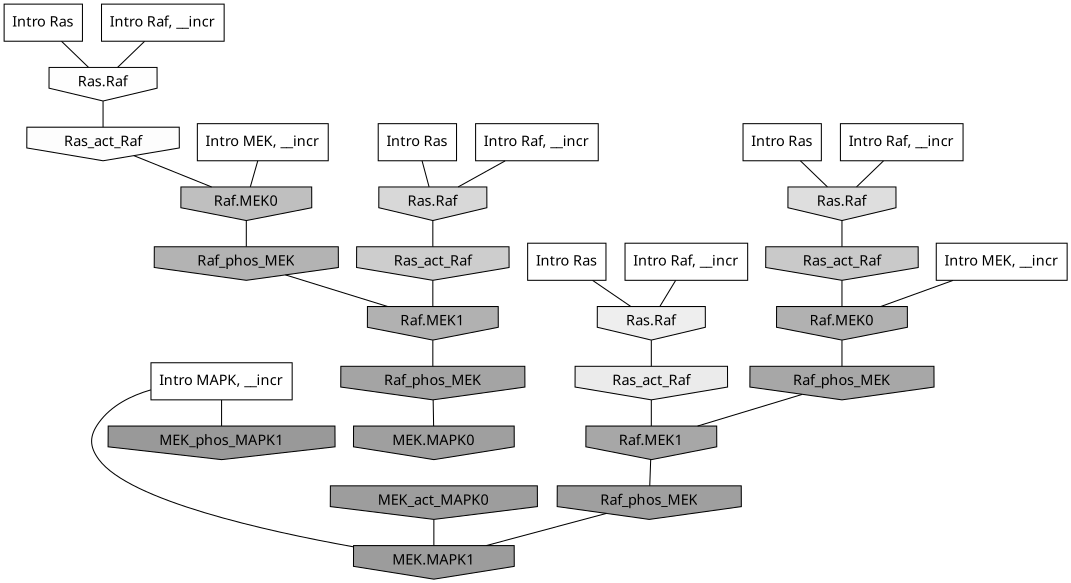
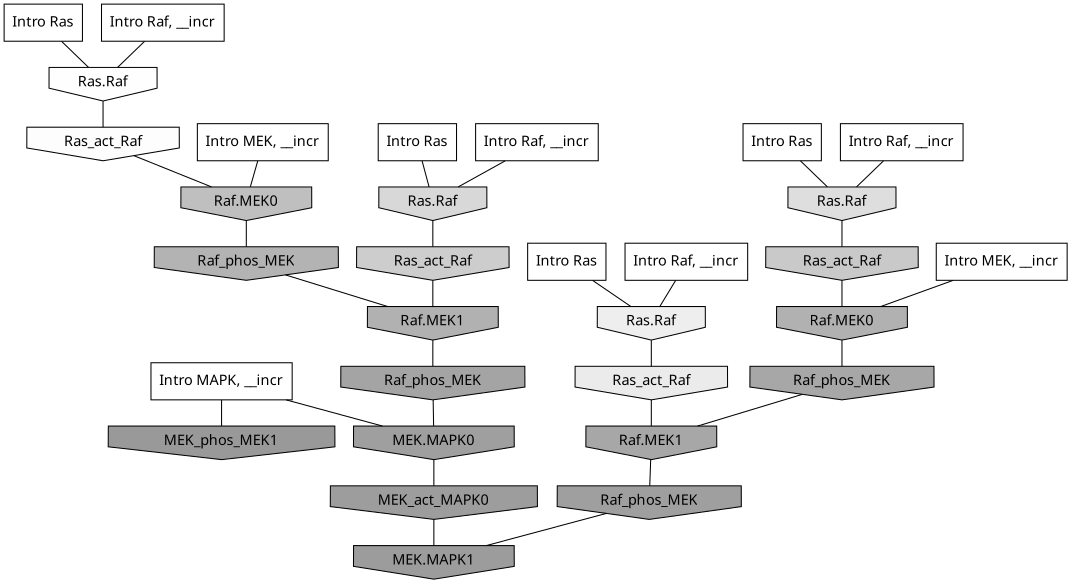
  digraph {
    rankdir=TB
    ranksep=0.30
    node [fillcolor="0.000 0.000 1.000" fontname="CMU Serif" shape=invhouse style=filled]
    edge [color="0.000 0.000 0.000" dir=none fontname="CMU Serif"]
    n1 [label="Intro Ras" shape=rectangle]
    n2 [fillcolor="0.000 0.000 0.845" label="Ras.Raf"]
    n3 [fillcolor="0.000 0.000 0.801" label=Ras_act_Raf]
    n4 [label="Intro Ras" shape=rectangle]
    n5 [fillcolor="0.000 0.000 0.930" label="Ras.Raf"]
    n6 [fillcolor="0.000 0.000 0.921" label=Ras_act_Raf]
    n7 [label="Intro Ras" shape=rectangle]
    n8 [fillcolor="0.000 0.000 0.868" label="Ras.Raf"]
    n9 [fillcolor="0.000 0.000 0.788" label=Ras_act_Raf]
    n10 [label="Intro Ras" shape=rectangle]
    n11 [fillcolor="0.000 0.000 0.994" label="Ras.Raf"]
    n12 [fillcolor="0.000 0.000 0.989" label=Ras_act_Raf]
    n13 [label="Intro Raf, __incr" shape=rectangle]
    n14 [label="Intro Raf, __incr" shape=rectangle]
    n15 [label="Intro Raf, __incr" shape=rectangle]
    n16 [label="Intro Raf, __incr" shape=rectangle]
    n17 [label="Intro MEK, __incr" shape=rectangle]
    n18 [fillcolor="0.000 0.000 0.749" label="Raf.MEK0"]
    n19 [fillcolor="0.000 0.000 0.702" label=Raf_phos_MEK]
    n20 [label="Intro MEK, __incr" shape=rectangle]
    n21 [fillcolor="0.000 0.000 0.695" label="Raf.MEK0"]
    n22 [fillcolor="0.000 0.000 0.656" label=Raf_phos_MEK]
    n23 [label="Intro MAPK, __incr" shape=rectangle]
    n24 [fillcolor="0.000 0.000 0.625" label="MEK.MAPK0"]
-   n25 [fillcolor="0.000 0.000 0.600" label=MEK_phos_MAPK1]
+   n25 [fillcolor="0.000 0.000 0.600" label=MEK_phos_MEK1]
    n26 [fillcolor="0.000 0.000 0.614" label=MEK_act_MAPK0]
    n27 [fillcolor="0.000 0.000 0.654" label="Raf.MEK1"]
    n28 [fillcolor="0.000 0.000 0.623" label=Raf_phos_MEK]
    n29 [fillcolor="0.000 0.000 0.692" label="Raf.MEK1"]
    n30 [fillcolor="0.000 0.000 0.642" label=Raf_phos_MEK]
    n31 [fillcolor="0.000 0.000 0.610" label="MEK.MAPK1"]
    n1 -> n2
    n2 -> n3
    n3 -> n29
    n4 -> n5
    n5 -> n6
    n6 -> n27
    n7 -> n8
    n8 -> n9
    n9 -> n21
    n10 -> n11
    n11 -> n12
    n12 -> n18
    n13 -> n11
    n14 -> n5
    n15 -> n2
    n16 -> n8
    n17 -> n18
    n18 -> n19
    n19 -> n29
    n20 -> n21
    n21 -> n22
    n22 -> n27
-   n23 -> n31
+   n23 -> n24
    n23 -> n25
+   n24 -> n26
    n26 -> n31
    n27 -> n28
    n28 -> n31
    n29 -> n30
    n30 -> n24
  }
